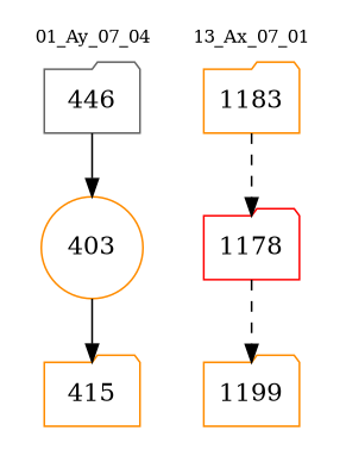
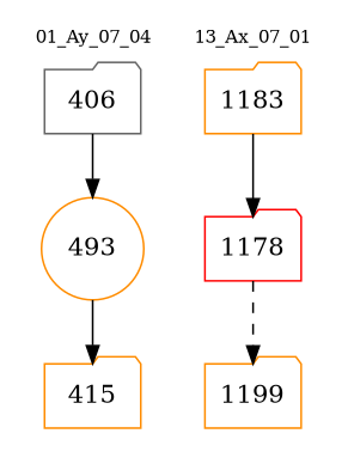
  digraph {
    node [color=darkorange shape=folder]
    edge [color=black style=solid]
-   n1 [color=gray40 label=446]
-   n2 [label=403 shape=circle]
+   n1 [color=gray40 label=406]
+   n2 [label=493 shape=circle]
    n3 [label=415]
    n4 [label=1183]
    n5 [color=red label=1178]
    n6 [label=1199]
    subgraph cluster_1 {
      color=white
      fontsize=10
      label="01_Ay_07_04"
      n1
      n2
      n3
    }
    subgraph cluster_2 {
      color=white
      fontsize=10
      label="13_Ax_07_01"
      n4
      n5
      n6
    }
    n1 -> n2
    n2 -> n3
-   n4 -> n5 [style=dashed]
+   n4 -> n5
    n5 -> n6 [style=dashed]
  }
